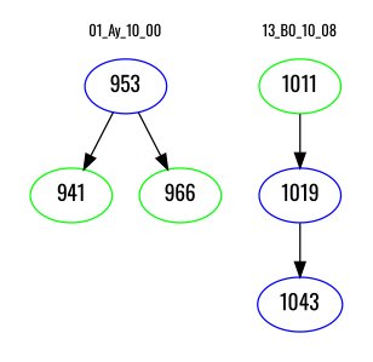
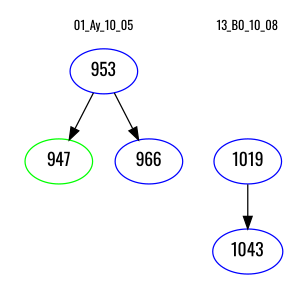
  digraph {
    fontname=Oswald
    node [color=blue fontname=Oswald]
    edge [color=black fontname=Oswald]
-   n1 [color=green label=941]
+   n1 [color=green label=947]
    n2 [label=953]
-   n3 [color=green label=966]
-   n4 [color=green label=1011]
+   n3 [label=966]
    n5 [label=1019]
    n6 [label=1043]
    subgraph cluster_1 {
      color=white
      fontsize=10
-     label="01_Ay_10_00"
+     label="01_Ay_10_05"
      n1
      n2
      n3
    }
    subgraph cluster_2 {
      color=white
      fontsize=10
      label="13_B0_10_08"
-     n4
      n5
      n6
    }
    n2 -> n1
    n2 -> n3
-   n4 -> n5
    n5 -> n6
  }
